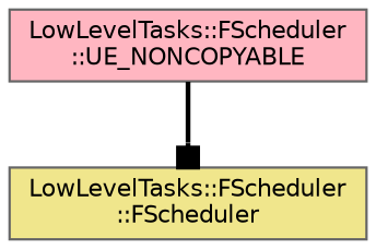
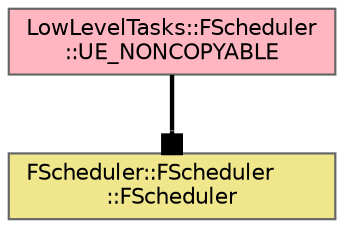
  digraph {
    rankdir=TB
    node [fontname=Helvetica fontsize=10 shape=box style=filled]
    n1 [color=gray40 fillcolor=lightpink fontcolor=black height=0.2 label="LowLevelTasks::FScheduler\l::UE_NONCOPYABLE" width=0.4]
-   n2 [color=grey40 fillcolor=khaki height=0.2 label="LowLevelTasks::FScheduler\l::FScheduler" width=0.4]
+   n2 [color=grey40 fillcolor=khaki height=0.2 label="FScheduler::FScheduler\l::FScheduler" width=0.4]
    n1 -> n2 [color=black fontname=Helvetica fontsize=10 labelfontname=Helvetica labelfontsize=10 style=bold arrowhead=box]
  }
